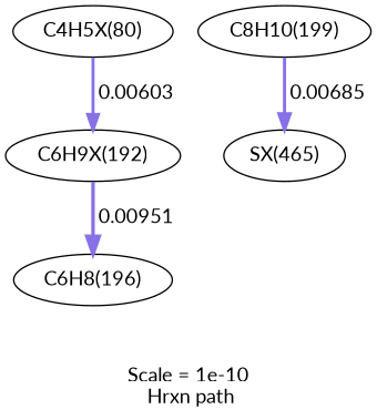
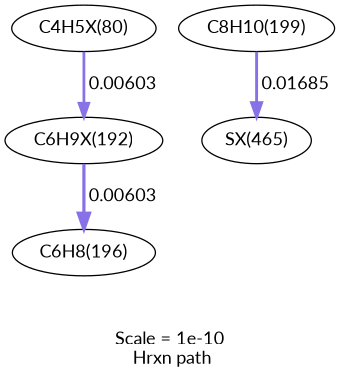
  digraph {
    fontname=Lato
    label="Scale = 1e-10\l Hrxn path"
    node [fontname=Lato]
    edge [fontname=Lato]
    n1 [label="C4H5X(80)"]
    n2 [label="C6H9X(192)"]
    n3 [label="C6H8(196)"]
    n4 [label="C8H10(199)"]
    n5 [label="SX(465)"]
    n1 -> n2 [arrowsize=1.07 color="0.7, 0.506, 0.9" label=" 0.00603" style="setlinewidth(2.14)"]
-   n2 -> n3 [arrowsize=1.24 color="0.7, 0.51, 0.9" label=" 0.00951" style="setlinewidth(2.49)"]
-   n4 -> n5 [arrowsize=1.12 color="0.7, 0.507, 0.9" label=" 0.00685" style="setlinewidth(2.24)"]
+   n2 -> n3 [arrowsize=1.24 color="0.7, 0.51, 0.9" label=" 0.00603" style="setlinewidth(2.49)"]
+   n4 -> n5 [arrowsize=1.12 color="0.7, 0.507, 0.9" label=" 0.01685" style="setlinewidth(2.24)"]
  }
